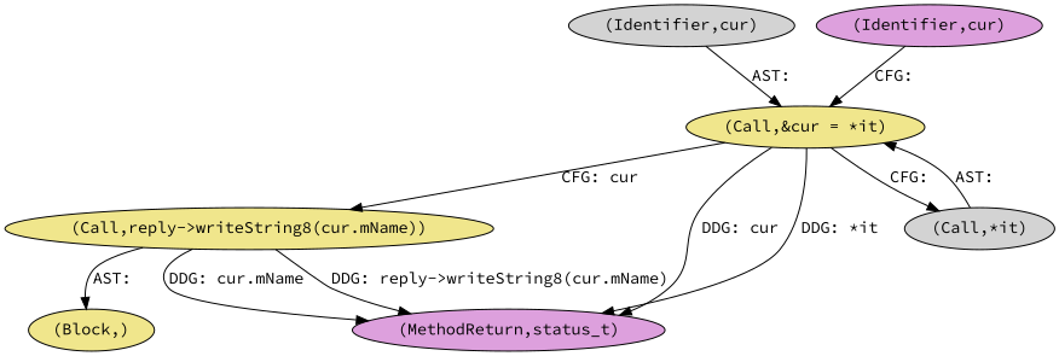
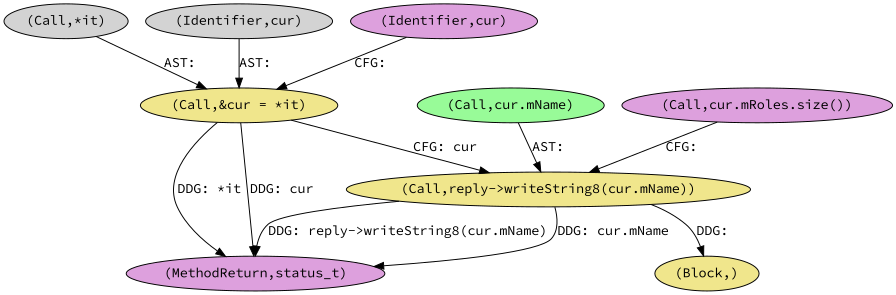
  digraph {
    fontname="Source Code Pro"
    node [fillcolor=khaki fontname="Source Code Pro" style=filled]
    edge [fontname="Source Code Pro"]
    n1 [label="(Call,reply->writeString8(cur.mName))"]
    n2 [label="(Block,)"]
    n3 [fillcolor=plum label="(MethodReturn,status_t)"]
+   n4 [fillcolor=palegreen label="(Call,cur.mName)"]
    n5 [label="(Call,&cur = *it)"]
    n6 [fillcolor=lightgrey label="(Call,*it)"]
    n7 [fillcolor=lightgrey label="(Identifier,cur)"]
+   n8 [fillcolor=plum label="(Call,cur.mRoles.size())"]
    n9 [fillcolor=plum label="(Identifier,cur)"]
-   n1 -> n2 [label="AST: "]
+   n1 -> n2 [label="DDG: "]
    n1 -> n3 [label="DDG: cur.mName"]
    n1 -> n3 [label="DDG: reply->writeString8(cur.mName)"]
+   n4 -> n1 [label="AST: "]
    n5 -> n1 [label="CFG: cur"]
    n5 -> n3 [label="DDG: cur"]
    n5 -> n3 [label="DDG: *it"]
-   n5 -> n6 [label="CFG: "]
    n6 -> n5 [label="AST: "]
    n7 -> n5 [label="AST: "]
+   n8 -> n1 [label="CFG: "]
    n9 -> n5 [label="CFG: "]
  }
